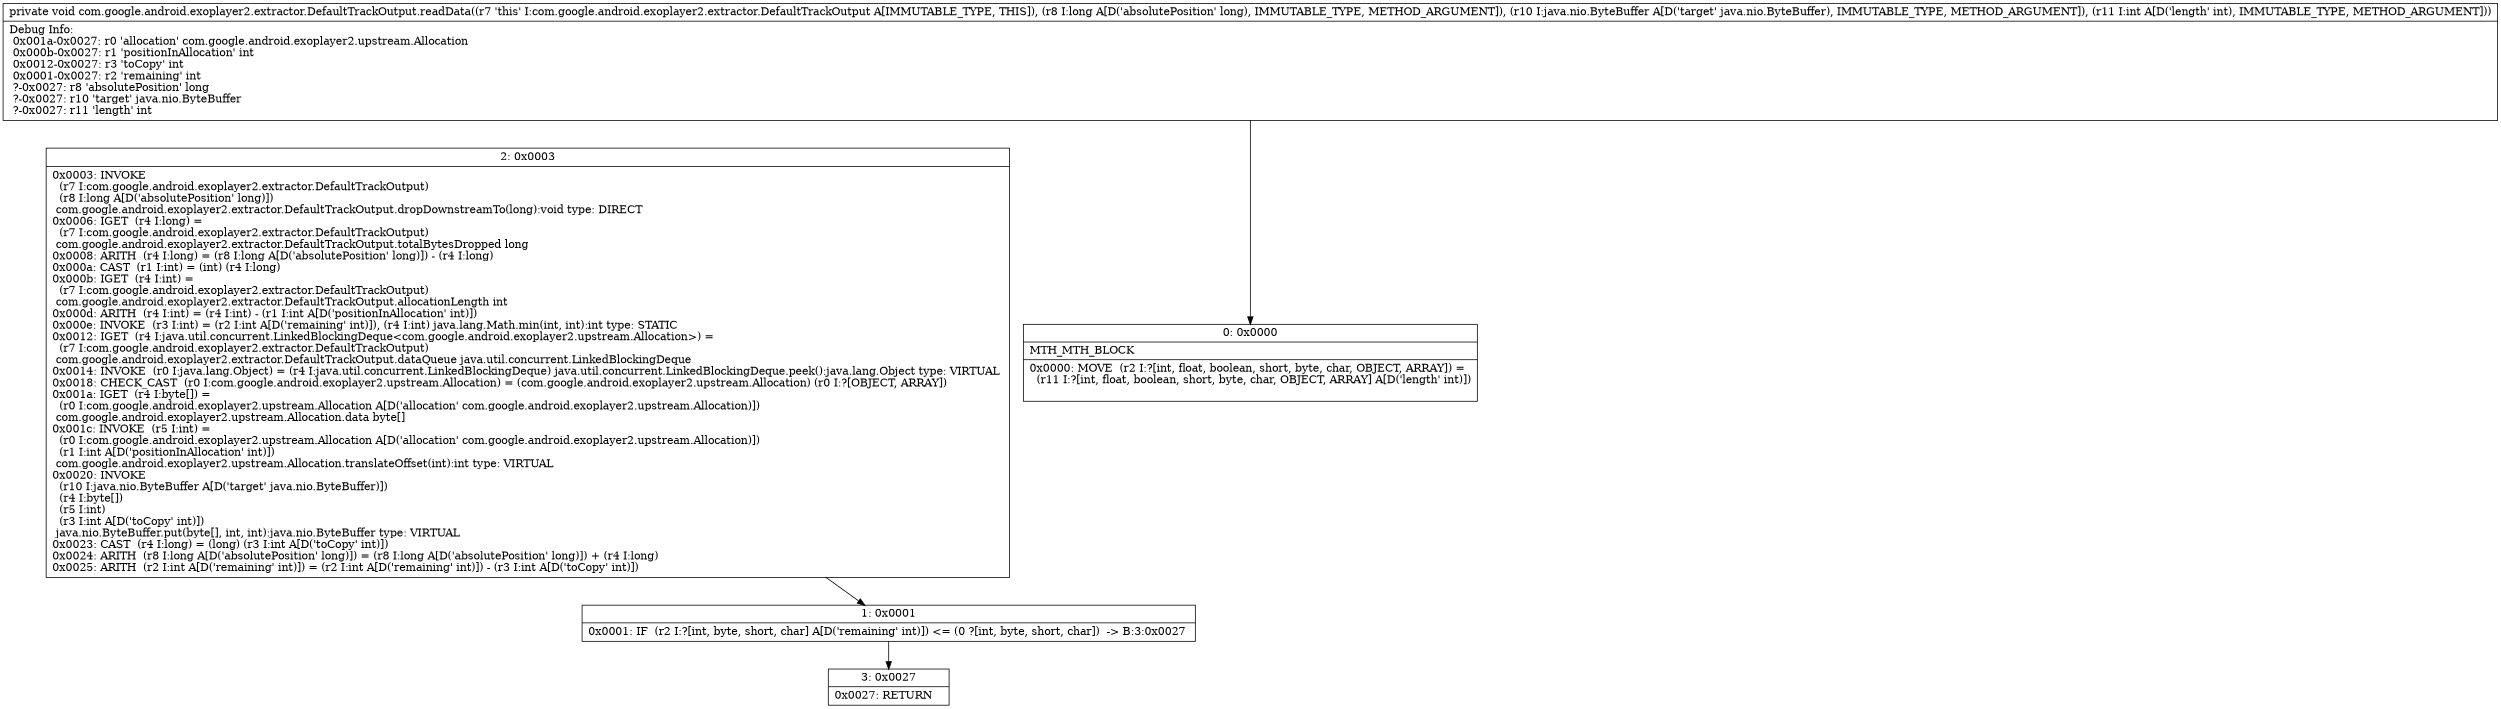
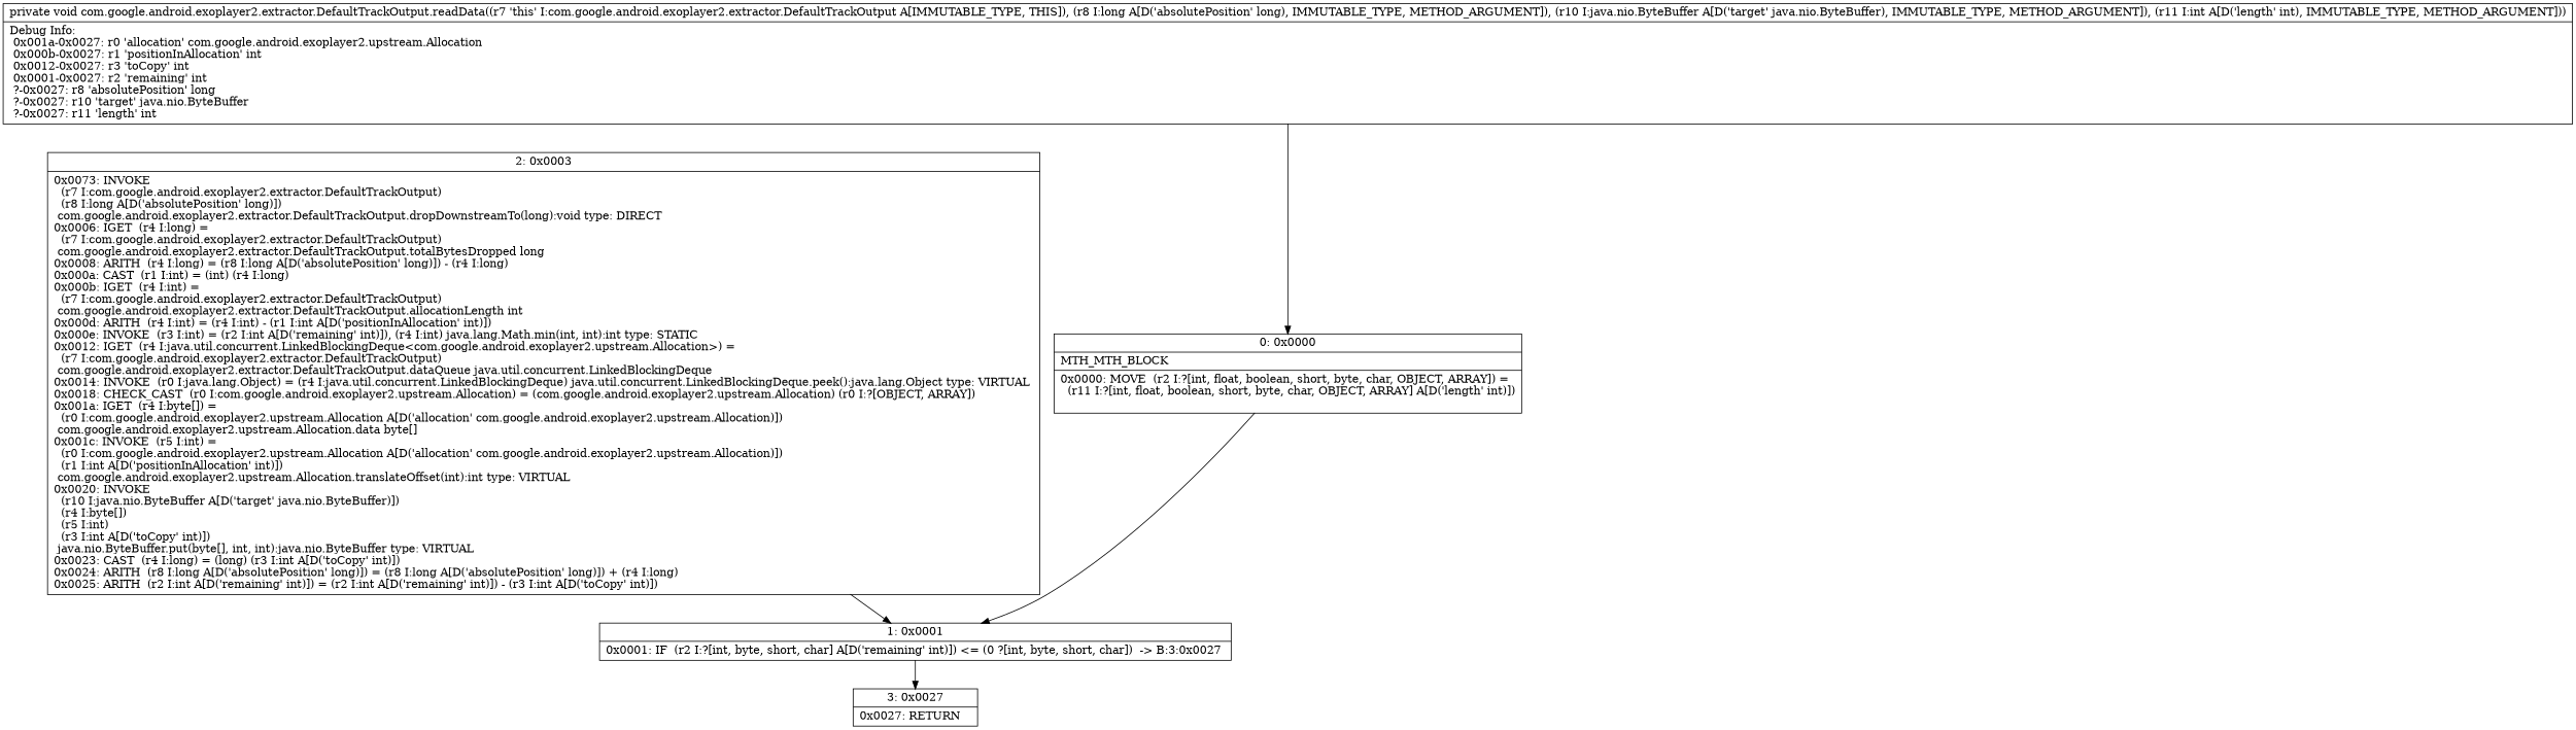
  digraph {
    node [shape=record]
    n1 [label="{0\:\ 0x0000|MTH_MTH_BLOCK\l|0x0000: MOVE  (r2 I:?[int, float, boolean, short, byte, char, OBJECT, ARRAY]) = \l  (r11 I:?[int, float, boolean, short, byte, char, OBJECT, ARRAY] A[D('length' int)])\l \l}"]
    n2 [label="{1\:\ 0x0001|0x0001: IF  (r2 I:?[int, byte, short, char] A[D('remaining' int)]) \<= (0 ?[int, byte, short, char])  \-\> B:3:0x0027 \l}"]
    n3 [label="{3\:\ 0x0027|0x0027: RETURN   \l}"]
-   n4 [label="{2\:\ 0x0003|0x0003: INVOKE  \l  (r7 I:com.google.android.exoplayer2.extractor.DefaultTrackOutput)\l  (r8 I:long A[D('absolutePosition' long)])\l com.google.android.exoplayer2.extractor.DefaultTrackOutput.dropDownstreamTo(long):void type: DIRECT \l0x0006: IGET  (r4 I:long) = \l  (r7 I:com.google.android.exoplayer2.extractor.DefaultTrackOutput)\l com.google.android.exoplayer2.extractor.DefaultTrackOutput.totalBytesDropped long \l0x0008: ARITH  (r4 I:long) = (r8 I:long A[D('absolutePosition' long)]) \- (r4 I:long) \l0x000a: CAST  (r1 I:int) = (int) (r4 I:long) \l0x000b: IGET  (r4 I:int) = \l  (r7 I:com.google.android.exoplayer2.extractor.DefaultTrackOutput)\l com.google.android.exoplayer2.extractor.DefaultTrackOutput.allocationLength int \l0x000d: ARITH  (r4 I:int) = (r4 I:int) \- (r1 I:int A[D('positionInAllocation' int)]) \l0x000e: INVOKE  (r3 I:int) = (r2 I:int A[D('remaining' int)]), (r4 I:int) java.lang.Math.min(int, int):int type: STATIC \l0x0012: IGET  (r4 I:java.util.concurrent.LinkedBlockingDeque\<com.google.android.exoplayer2.upstream.Allocation\>) = \l  (r7 I:com.google.android.exoplayer2.extractor.DefaultTrackOutput)\l com.google.android.exoplayer2.extractor.DefaultTrackOutput.dataQueue java.util.concurrent.LinkedBlockingDeque \l0x0014: INVOKE  (r0 I:java.lang.Object) = (r4 I:java.util.concurrent.LinkedBlockingDeque) java.util.concurrent.LinkedBlockingDeque.peek():java.lang.Object type: VIRTUAL \l0x0018: CHECK_CAST  (r0 I:com.google.android.exoplayer2.upstream.Allocation) = (com.google.android.exoplayer2.upstream.Allocation) (r0 I:?[OBJECT, ARRAY]) \l0x001a: IGET  (r4 I:byte[]) = \l  (r0 I:com.google.android.exoplayer2.upstream.Allocation A[D('allocation' com.google.android.exoplayer2.upstream.Allocation)])\l com.google.android.exoplayer2.upstream.Allocation.data byte[] \l0x001c: INVOKE  (r5 I:int) = \l  (r0 I:com.google.android.exoplayer2.upstream.Allocation A[D('allocation' com.google.android.exoplayer2.upstream.Allocation)])\l  (r1 I:int A[D('positionInAllocation' int)])\l com.google.android.exoplayer2.upstream.Allocation.translateOffset(int):int type: VIRTUAL \l0x0020: INVOKE  \l  (r10 I:java.nio.ByteBuffer A[D('target' java.nio.ByteBuffer)])\l  (r4 I:byte[])\l  (r5 I:int)\l  (r3 I:int A[D('toCopy' int)])\l java.nio.ByteBuffer.put(byte[], int, int):java.nio.ByteBuffer type: VIRTUAL \l0x0023: CAST  (r4 I:long) = (long) (r3 I:int A[D('toCopy' int)]) \l0x0024: ARITH  (r8 I:long A[D('absolutePosition' long)]) = (r8 I:long A[D('absolutePosition' long)]) + (r4 I:long) \l0x0025: ARITH  (r2 I:int A[D('remaining' int)]) = (r2 I:int A[D('remaining' int)]) \- (r3 I:int A[D('toCopy' int)]) \l}"]
+   n4 [label="{2\:\ 0x0003|0x0073: INVOKE  \l  (r7 I:com.google.android.exoplayer2.extractor.DefaultTrackOutput)\l  (r8 I:long A[D('absolutePosition' long)])\l com.google.android.exoplayer2.extractor.DefaultTrackOutput.dropDownstreamTo(long):void type: DIRECT \l0x0006: IGET  (r4 I:long) = \l  (r7 I:com.google.android.exoplayer2.extractor.DefaultTrackOutput)\l com.google.android.exoplayer2.extractor.DefaultTrackOutput.totalBytesDropped long \l0x0008: ARITH  (r4 I:long) = (r8 I:long A[D('absolutePosition' long)]) \- (r4 I:long) \l0x000a: CAST  (r1 I:int) = (int) (r4 I:long) \l0x000b: IGET  (r4 I:int) = \l  (r7 I:com.google.android.exoplayer2.extractor.DefaultTrackOutput)\l com.google.android.exoplayer2.extractor.DefaultTrackOutput.allocationLength int \l0x000d: ARITH  (r4 I:int) = (r4 I:int) \- (r1 I:int A[D('positionInAllocation' int)]) \l0x000e: INVOKE  (r3 I:int) = (r2 I:int A[D('remaining' int)]), (r4 I:int) java.lang.Math.min(int, int):int type: STATIC \l0x0012: IGET  (r4 I:java.util.concurrent.LinkedBlockingDeque\<com.google.android.exoplayer2.upstream.Allocation\>) = \l  (r7 I:com.google.android.exoplayer2.extractor.DefaultTrackOutput)\l com.google.android.exoplayer2.extractor.DefaultTrackOutput.dataQueue java.util.concurrent.LinkedBlockingDeque \l0x0014: INVOKE  (r0 I:java.lang.Object) = (r4 I:java.util.concurrent.LinkedBlockingDeque) java.util.concurrent.LinkedBlockingDeque.peek():java.lang.Object type: VIRTUAL \l0x0018: CHECK_CAST  (r0 I:com.google.android.exoplayer2.upstream.Allocation) = (com.google.android.exoplayer2.upstream.Allocation) (r0 I:?[OBJECT, ARRAY]) \l0x001a: IGET  (r4 I:byte[]) = \l  (r0 I:com.google.android.exoplayer2.upstream.Allocation A[D('allocation' com.google.android.exoplayer2.upstream.Allocation)])\l com.google.android.exoplayer2.upstream.Allocation.data byte[] \l0x001c: INVOKE  (r5 I:int) = \l  (r0 I:com.google.android.exoplayer2.upstream.Allocation A[D('allocation' com.google.android.exoplayer2.upstream.Allocation)])\l  (r1 I:int A[D('positionInAllocation' int)])\l com.google.android.exoplayer2.upstream.Allocation.translateOffset(int):int type: VIRTUAL \l0x0020: INVOKE  \l  (r10 I:java.nio.ByteBuffer A[D('target' java.nio.ByteBuffer)])\l  (r4 I:byte[])\l  (r5 I:int)\l  (r3 I:int A[D('toCopy' int)])\l java.nio.ByteBuffer.put(byte[], int, int):java.nio.ByteBuffer type: VIRTUAL \l0x0023: CAST  (r4 I:long) = (long) (r3 I:int A[D('toCopy' int)]) \l0x0024: ARITH  (r8 I:long A[D('absolutePosition' long)]) = (r8 I:long A[D('absolutePosition' long)]) + (r4 I:long) \l0x0025: ARITH  (r2 I:int A[D('remaining' int)]) = (r2 I:int A[D('remaining' int)]) \- (r3 I:int A[D('toCopy' int)]) \l}"]
    n5 [label="{private void com.google.android.exoplayer2.extractor.DefaultTrackOutput.readData((r7 'this' I:com.google.android.exoplayer2.extractor.DefaultTrackOutput A[IMMUTABLE_TYPE, THIS]), (r8 I:long A[D('absolutePosition' long), IMMUTABLE_TYPE, METHOD_ARGUMENT]), (r10 I:java.nio.ByteBuffer A[D('target' java.nio.ByteBuffer), IMMUTABLE_TYPE, METHOD_ARGUMENT]), (r11 I:int A[D('length' int), IMMUTABLE_TYPE, METHOD_ARGUMENT]))  | Debug Info:\l  0x001a\-0x0027: r0 'allocation' com.google.android.exoplayer2.upstream.Allocation\l  0x000b\-0x0027: r1 'positionInAllocation' int\l  0x0012\-0x0027: r3 'toCopy' int\l  0x0001\-0x0027: r2 'remaining' int\l  ?\-0x0027: r8 'absolutePosition' long\l  ?\-0x0027: r10 'target' java.nio.ByteBuffer\l  ?\-0x0027: r11 'length' int\l}"]
+   n1 -> n2
    n2 -> n3
    n4 -> n2
    n5 -> n1
  }
